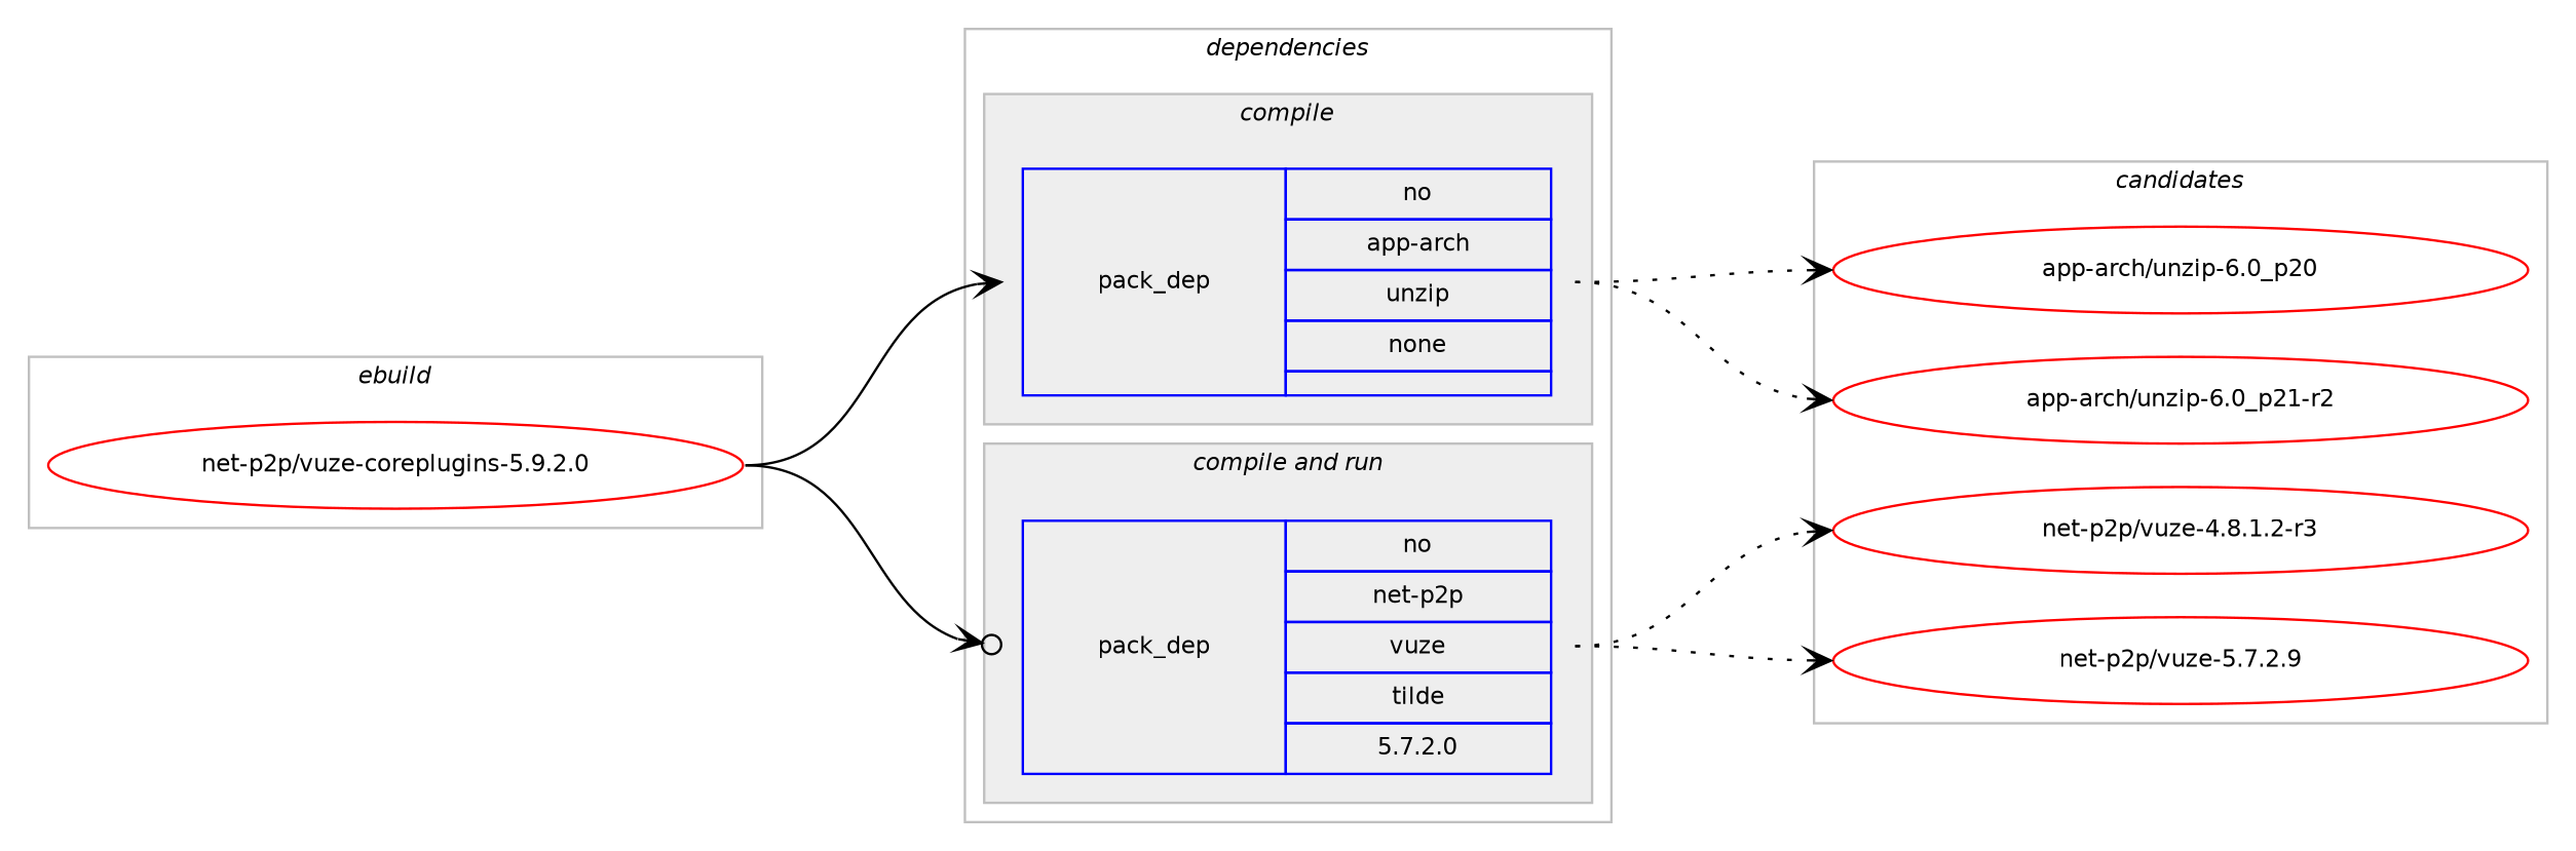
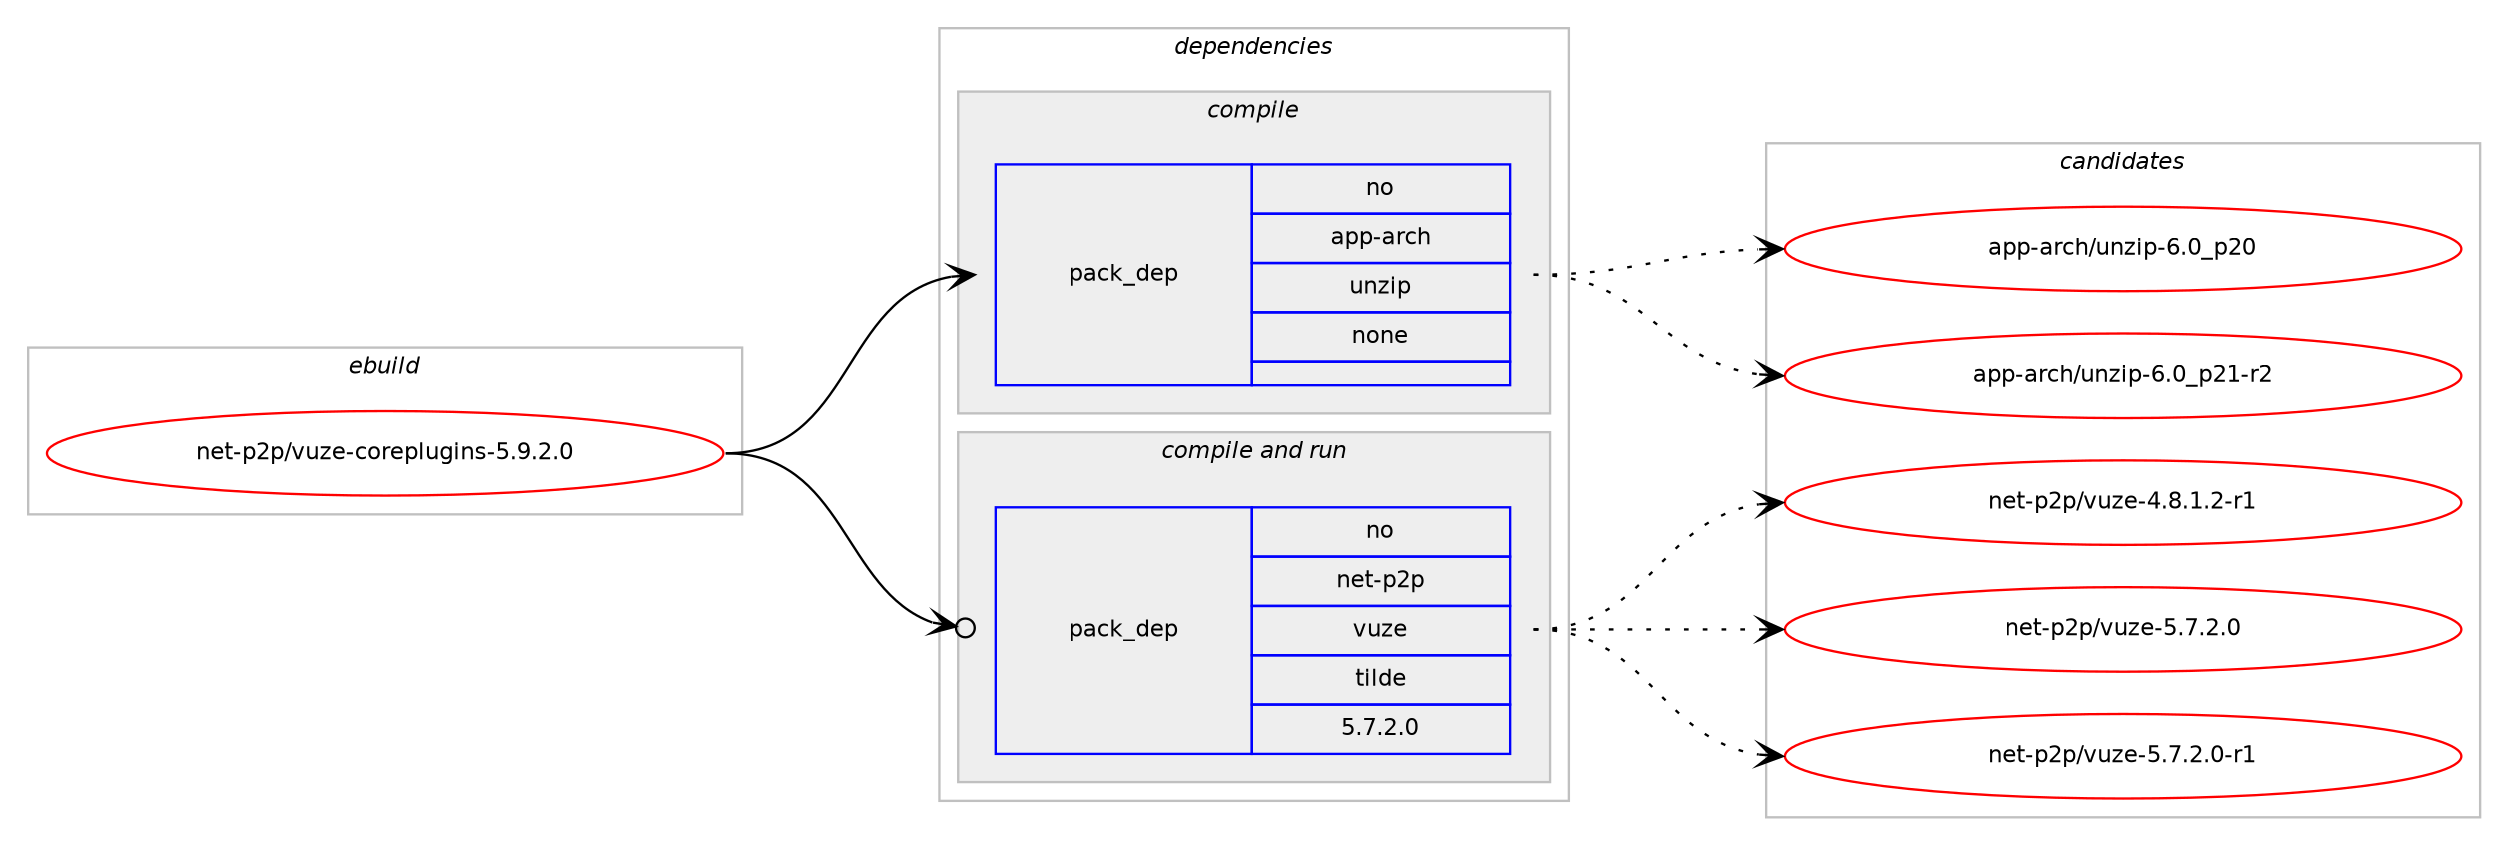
  digraph {
    compound=true
    concentrate=true
    fontname=Helvetica
    fontsize=10
    newrank=true
    rankdir=LR
    ranksep=1.5
    node [color=red fontname=Helvetica fontsize=10]
    edge [arrowhead=vee headport=w style=dotted tailport=e weight=100]
    n1 [label="net-p2p/vuze-coreplugins-5.9.2.0" width=4]
    n2 [color=blue label=<<TABLE BORDER="0" CELLBORDER="1" CELLSPACING="0" CELLPADDING="4" WIDTH="220"><TR><TD ROWSPAN="6" CELLPADDING="30">pack_dep</TD></TR><TR><TD WIDTH="110">no</TD></TR><TR><TD>app-arch</TD></TR><TR><TD>unzip</TD></TR><TR><TD>none</TD></TR><TR><TD></TD></TR></TABLE>> shape=none]
    n3 [color=blue label=<<TABLE BORDER="0" CELLBORDER="1" CELLSPACING="0" CELLPADDING="4" WIDTH="220"><TR><TD ROWSPAN="6" CELLPADDING="30">pack_dep</TD></TR><TR><TD WIDTH="110">no</TD></TR><TR><TD>net-p2p</TD></TR><TR><TD>vuze</TD></TR><TR><TD>tilde</TD></TR><TR><TD>5.7.2.0</TD></TR></TABLE>> shape=none]
    n4 [label="app-arch/unzip-6.0_p20" width=4]
    n5 [label="app-arch/unzip-6.0_p21-r2" width=4]
-   n6 [label="net-p2p/vuze-4.8.1.2-r3" width=4]
-   n7 [label="net-p2p/vuze-5.7.2.9" width=4]
+   n6 [label="net-p2p/vuze-4.8.1.2-r1" width=4]
+   n7 [label="net-p2p/vuze-5.7.2.0" width=4]
+   n8 [label="net-p2p/vuze-5.7.2.0-r1" width=4]
    subgraph cluster_1 {
      color=gray
      label=<<i>ebuild</i>>
      rank=same
      n1
    }
    subgraph cluster_2 {
      color=gray
      label=<<i>dependencies</i>>
      subgraph cluster_3 {
        color=gray
        fillcolor="#eeeeee"
        label=<<i>compile</i>>
        style=filled
        subgraph sub_4 {
          color=gray
          fillcolor="#eeeeee"
          label=<<i>compile</i>>
          style=filled
          n2
        }
      }
      subgraph cluster_5 {
        color=gray
        fillcolor="#eeeeee"
        label=<<i>compile and run</i>>
        style=filled
        subgraph sub_6 {
          color=gray
          fillcolor="#eeeeee"
          label=<<i>compile and run</i>>
          style=filled
          n3
        }
      }
      subgraph cluster_7 {
        color=gray
        fillcolor="#eeeeee"
        label=<<i>run</i>>
        style=filled
      }
    }
    subgraph cluster_8 {
      color=gray
      label=<<i>candidates</i>>
      rank=same
      subgraph sub_9 {
        color=black
        label=<<i>candidates</i>>
        nodesep=1
        rank=same
        n4
        n5
      }
      subgraph sub_10 {
        color=black
        label=<<i>candidates</i>>
        nodesep=1
        rank=same
        n6
        n7
+       n8
      }
    }
    n1 -> n2 [style=solid weight=20]
    n1 -> n3 [arrowhead=odotvee style=solid weight=20]
    n2 -> n4
    n2 -> n5
    n3 -> n6
    n3 -> n7
+   n3 -> n8
  }
